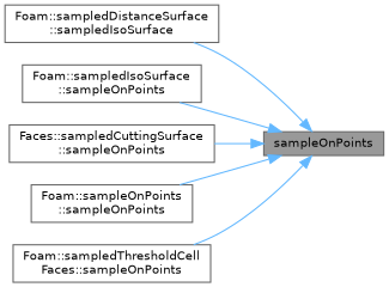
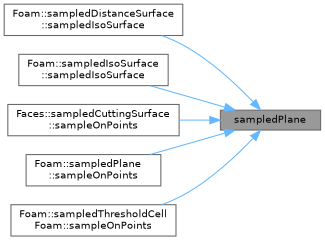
  digraph {
    rankdir=RL
    node [color=grey40 fillcolor=white fontname=Helvetica fontsize=10 shape=box style=filled]
    edge [color=steelblue1 dir=back fontname=Helvetica fontsize=10 labelfontname=Helvetica labelfontsize=10 style=solid]
-   n1 [color=gray40 fillcolor=grey60 fontcolor=black height=0.2 label=sampleOnPoints width=0.4]
+   n1 [color=gray40 fillcolor=grey60 fontcolor=black height=0.2 label=sampledPlane width=0.4]
    n2 [height=0.2 label="Foam::sampledDistanceSurface\l::sampledIsoSurface" width=0.4]
-   n3 [height=0.2 label="Foam::sampledIsoSurface\l::sampleOnPoints" width=0.4]
+   n3 [height=0.2 label="Foam::sampledIsoSurface\l::sampledIsoSurface" width=0.4]
    n4 [height=0.2 label="Faces::sampledCuttingSurface\l::sampleOnPoints" width=0.4]
-   n5 [height=0.2 label="Foam::sampleOnPoints\l::sampleOnPoints" width=0.4]
-   n6 [height=0.2 label="Foam::sampledThresholdCell\lFaces::sampleOnPoints" width=0.4]
+   n5 [height=0.2 label="Foam::sampledPlane\l::sampleOnPoints" width=0.4]
+   n6 [height=0.2 label="Foam::sampledThresholdCell\lFoam::sampleOnPoints" width=0.4]
    n1 -> n2
    n1 -> n3
    n1 -> n4
    n1 -> n5
    n1 -> n6
  }
